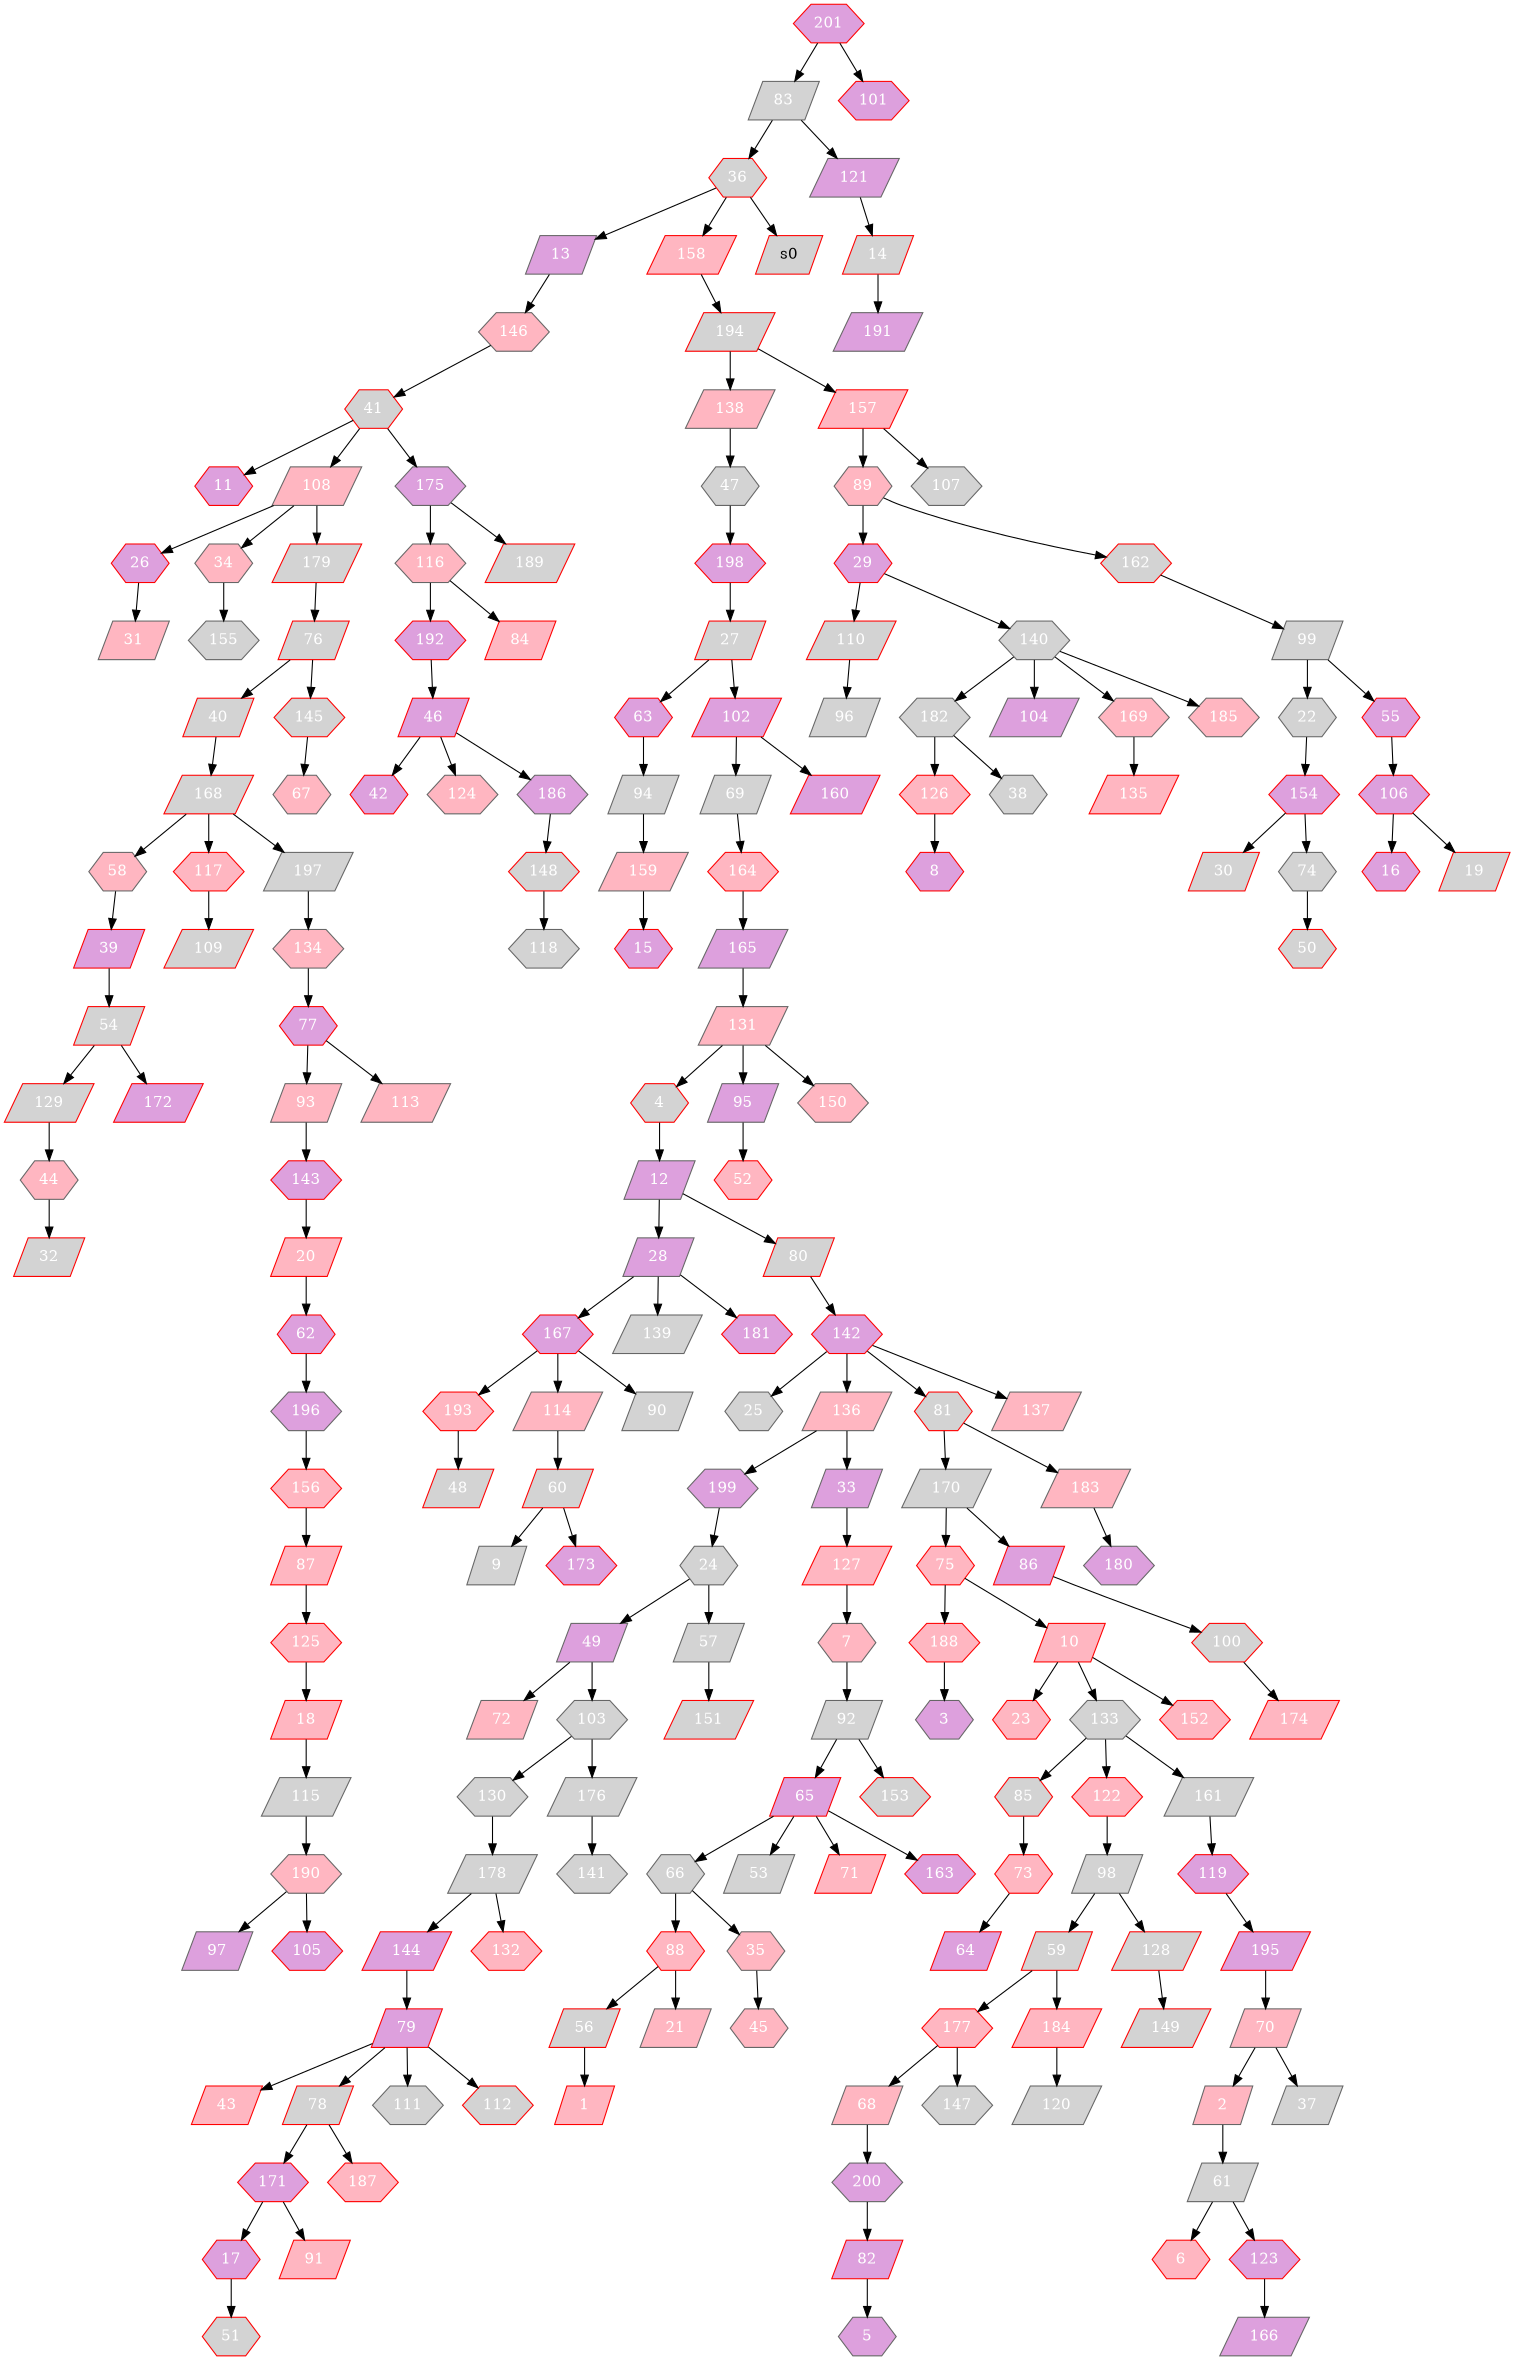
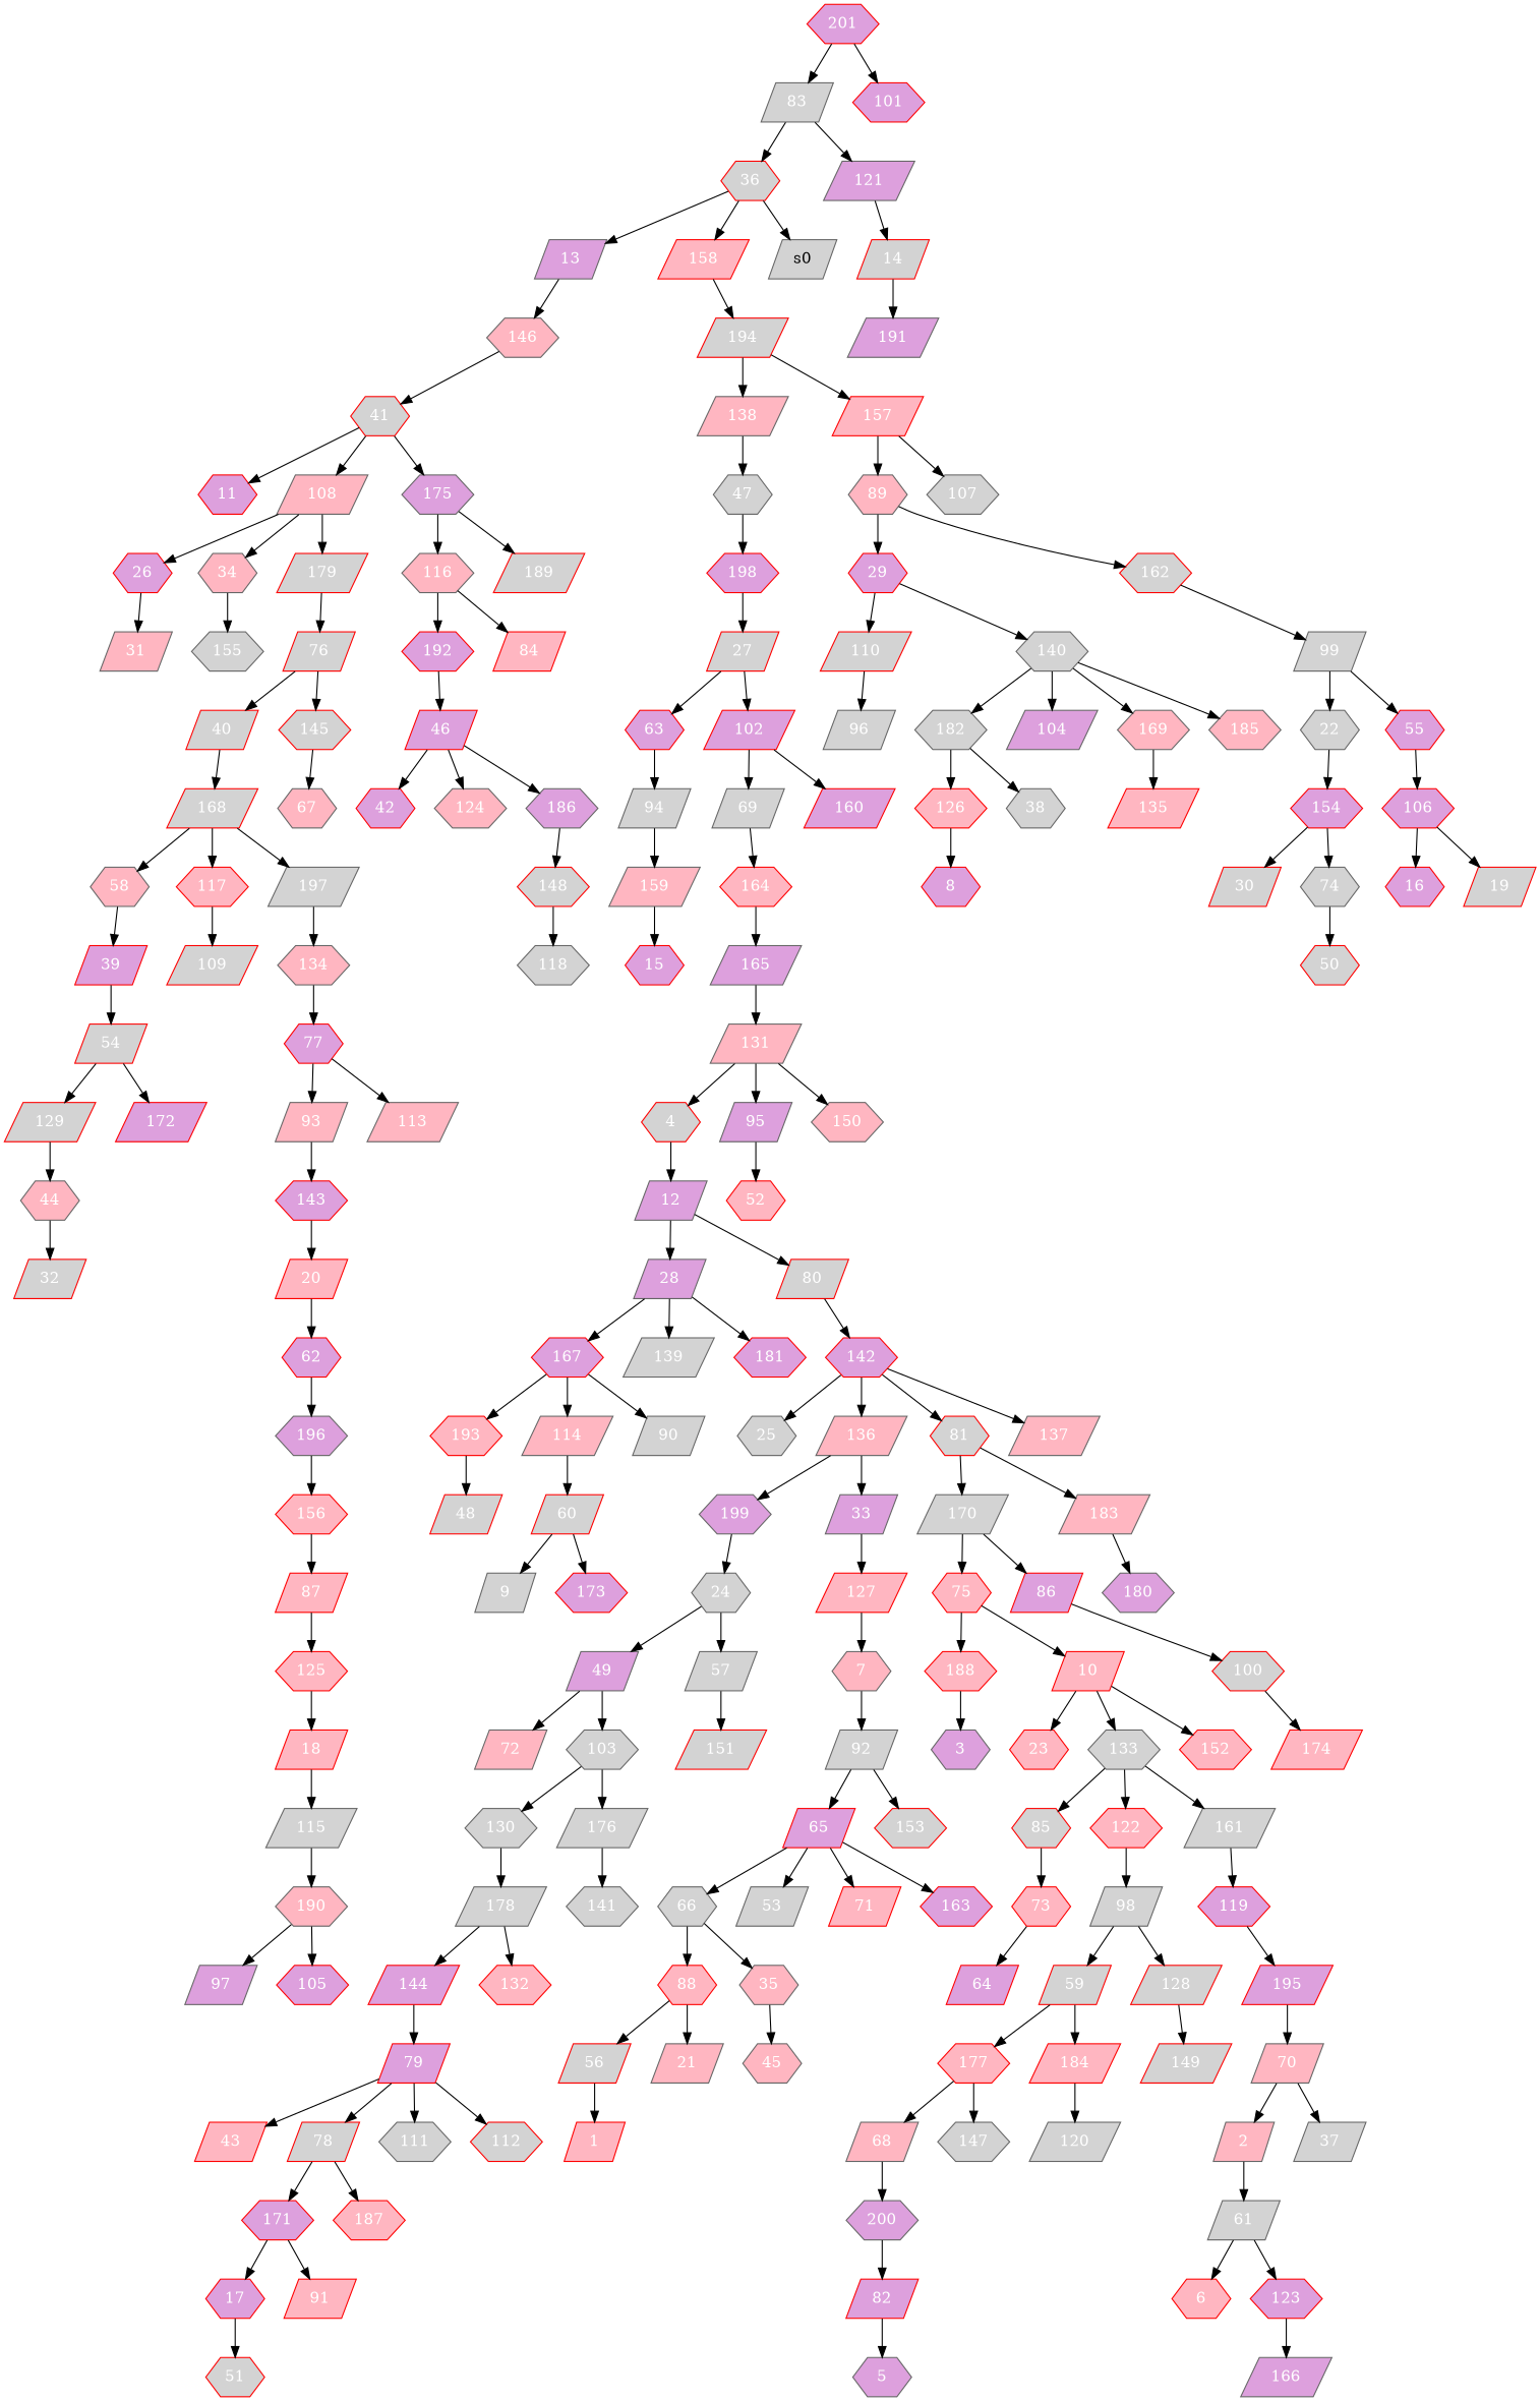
  digraph {
    node [color=red fontcolor=white style=filled fillcolor=lightgrey shape=parallelogram]
    56
    1 [fillcolor=lightpink]
    70 [color=gray40 fillcolor=lightpink]
    2 [color=gray40 fillcolor=lightpink]
    37 [color=gray40]
    61 [color=gray40]
    188 [fillcolor=lightpink shape=hexagon]
    3 [color=gray40 fillcolor=plum shape=hexagon]
    131 [color=gray40 fillcolor=lightpink]
    4 [shape=hexagon]
    95 [color=gray40 fillcolor=plum]
    150 [color=gray40 fillcolor=lightpink shape=hexagon]
    12 [color=gray40 fillcolor=plum]
    82 [fillcolor=plum]
    5 [color=gray40 fillcolor=plum shape=hexagon]
    6 [fillcolor=lightpink shape=hexagon]
    123 [fillcolor=plum shape=hexagon]
    127 [fillcolor=lightpink]
    7 [color=gray40 fillcolor=lightpink shape=hexagon]
    92 [color=gray40]
    126 [fillcolor=lightpink shape=hexagon]
    8 [fillcolor=plum shape=hexagon]
    60
    9 [color=gray40]
    173 [fillcolor=plum shape=hexagon]
    75 [fillcolor=lightpink shape=hexagon]
    10 [fillcolor=lightpink]
    23 [fillcolor=lightpink shape=hexagon]
    133 [color=gray40 shape=hexagon]
    152 [fillcolor=lightpink shape=hexagon]
    41 [shape=hexagon]
    11 [fillcolor=plum shape=hexagon]
    108 [color=gray40 fillcolor=lightpink]
    175 [color=gray40 fillcolor=plum shape=hexagon]
    28 [color=gray40 fillcolor=plum]
    80
    36 [shape=hexagon]
    13 [color=gray40 fillcolor=plum]
    158 [fillcolor=lightpink]
-   s0 [fontcolor=black]
+   s0 [color=gray40 fontcolor=black]
    146 [color=gray40 fillcolor=lightpink shape=hexagon]
    121 [color=gray40 fillcolor=plum]
    14
    191 [color=gray40 fillcolor=plum]
    159 [color=gray40 fillcolor=lightpink]
    15 [fillcolor=plum shape=hexagon]
    106 [fillcolor=plum shape=hexagon]
    16 [fillcolor=plum shape=hexagon]
    19
    171 [fillcolor=plum shape=hexagon]
    17 [fillcolor=plum shape=hexagon]
    91 [fillcolor=lightpink]
    51 [shape=hexagon]
    125 [fillcolor=lightpink shape=hexagon]
    18 [fillcolor=lightpink]
    115 [color=gray40]
    143 [fillcolor=plum shape=hexagon]
    20 [fillcolor=lightpink]
    62 [fillcolor=plum shape=hexagon]
    88 [fillcolor=lightpink shape=hexagon]
    21 [color=gray40 fillcolor=lightpink]
    99 [color=gray40]
    22 [color=gray40 shape=hexagon]
    55 [fillcolor=plum shape=hexagon]
    154 [fillcolor=plum shape=hexagon]
    199 [color=gray40 fillcolor=plum shape=hexagon]
    24 [color=gray40 shape=hexagon]
    49 [color=gray40 fillcolor=plum]
    57 [color=gray40]
    142 [fillcolor=plum shape=hexagon]
    25 [color=gray40 shape=hexagon]
    136 [color=gray40 fillcolor=lightpink]
    81 [shape=hexagon]
    137 [color=gray40 fillcolor=lightpink]
    26 [fillcolor=plum shape=hexagon]
    34 [color=gray40 fillcolor=lightpink shape=hexagon]
    179
    31 [color=gray40 fillcolor=lightpink]
    198 [fillcolor=plum shape=hexagon]
    27
    63 [fillcolor=plum shape=hexagon]
    102 [fillcolor=plum]
    167 [fillcolor=plum shape=hexagon]
    139 [color=gray40]
    181 [fillcolor=plum shape=hexagon]
    89 [color=gray40 fillcolor=lightpink shape=hexagon]
    29 [fillcolor=plum shape=hexagon]
    162 [shape=hexagon]
    110
    140 [color=gray40 shape=hexagon]
    30
    74 [color=gray40 shape=hexagon]
    44 [color=gray40 fillcolor=lightpink shape=hexagon]
    32
    33 [color=gray40 fillcolor=plum]
    155 [color=gray40 shape=hexagon]
    66 [color=gray40 shape=hexagon]
    35 [color=gray40 fillcolor=lightpink shape=hexagon]
    45 [color=gray40 fillcolor=lightpink shape=hexagon]
    83 [color=gray40]
    182 [color=gray40 shape=hexagon]
    38 [color=gray40 shape=hexagon]
    58 [color=gray40 fillcolor=lightpink shape=hexagon]
    39 [fillcolor=plum]
    54
    76
    40
    145 [shape=hexagon]
    168
    46 [fillcolor=plum]
    42 [fillcolor=plum shape=hexagon]
    124 [color=gray40 fillcolor=lightpink shape=hexagon]
    186 [color=gray40 fillcolor=plum shape=hexagon]
    79 [fillcolor=plum]
    43 [fillcolor=lightpink]
    78
    111 [color=gray40 shape=hexagon]
    112 [shape=hexagon]
    129
    192 [fillcolor=plum shape=hexagon]
    138 [color=gray40 fillcolor=lightpink]
    47 [color=gray40 shape=hexagon]
    193 [fillcolor=lightpink shape=hexagon]
    48
    72 [color=gray40 fillcolor=lightpink]
    103 [color=gray40 shape=hexagon]
    50 [shape=hexagon]
    52 [fillcolor=lightpink shape=hexagon]
    65 [fillcolor=plum]
    53 [color=gray40]
    71 [fillcolor=lightpink]
    163 [fillcolor=plum shape=hexagon]
    172 [fillcolor=plum]
    151
    117 [fillcolor=lightpink shape=hexagon]
    197 [color=gray40]
    98 [color=gray40]
    59
    128
    177 [fillcolor=lightpink shape=hexagon]
    184 [fillcolor=lightpink]
    114 [color=gray40 fillcolor=lightpink]
    196 [color=gray40 fillcolor=plum shape=hexagon]
    94 [color=gray40]
    73 [fillcolor=lightpink shape=hexagon]
    64 [fillcolor=plum]
    153 [shape=hexagon]
    67 [color=gray40 fillcolor=lightpink shape=hexagon]
    68 [color=gray40 fillcolor=lightpink]
    147 [color=gray40 shape=hexagon]
    200 [color=gray40 fillcolor=plum shape=hexagon]
    69 [color=gray40]
    160 [fillcolor=plum]
    164 [fillcolor=lightpink shape=hexagon]
    195 [fillcolor=plum]
    85 [shape=hexagon]
    170 [color=gray40]
    86 [fillcolor=plum]
    134 [color=gray40 fillcolor=lightpink shape=hexagon]
    77 [fillcolor=plum shape=hexagon]
    93 [color=gray40 fillcolor=lightpink]
    113 [color=gray40 fillcolor=lightpink]
    187 [fillcolor=lightpink shape=hexagon]
    144 [fillcolor=plum]
    183 [color=gray40 fillcolor=lightpink]
    201 [fillcolor=plum shape=hexagon]
    101 [fillcolor=plum shape=hexagon]
    116 [color=gray40 fillcolor=lightpink shape=hexagon]
    84 [fillcolor=lightpink]
    122 [fillcolor=lightpink shape=hexagon]
    161 [color=gray40]
    100 [shape=hexagon]
    156 [fillcolor=lightpink shape=hexagon]
    87 [fillcolor=lightpink]
    157 [fillcolor=lightpink]
    107 [color=gray40 shape=hexagon]
    90 [color=gray40]
    96 [color=gray40]
    190 [color=gray40 fillcolor=lightpink shape=hexagon]
    97 [color=gray40 fillcolor=plum]
    105 [fillcolor=plum shape=hexagon]
    174 [fillcolor=lightpink]
    130 [color=gray40 shape=hexagon]
    176 [color=gray40]
    104 [color=gray40 fillcolor=plum]
    169 [color=gray40 fillcolor=lightpink shape=hexagon]
    185 [color=gray40 fillcolor=lightpink shape=hexagon]
    109
    189
    148 [shape=hexagon]
    118 [color=gray40 shape=hexagon]
    119 [fillcolor=plum shape=hexagon]
    120 [color=gray40]
    166 [color=gray40 fillcolor=plum]
    149
    178 [color=gray40]
    165 [color=gray40 fillcolor=plum]
    132 [fillcolor=lightpink shape=hexagon]
    135 [fillcolor=lightpink]
    194
    141 [color=gray40 shape=hexagon]
    180 [color=gray40 fillcolor=plum shape=hexagon]
    56 -> 1
    70 -> 2
    70 -> 37
    2 -> 61
    61 -> 6
    61 -> 123
    188 -> 3
    131 -> 4
    131 -> 95
    131 -> 150
    4 -> 12
    95 -> 52
    12 -> 28
    12 -> 80
    82 -> 5
    123 -> 166
    127 -> 7
    7 -> 92
    92 -> 65
    92 -> 153
    126 -> 8
    60 -> 9
    60 -> 173
    75 -> 188
    75 -> 10
    10 -> 23
    10 -> 133
    10 -> 152
    133 -> 85
    133 -> 122
    133 -> 161
    41 -> 11
    41 -> 108
    41 -> 175
    108 -> 26
    108 -> 34
    108 -> 179
    175 -> 116
    175 -> 189
    28 -> 167
    28 -> 139
    28 -> 181
    80 -> 142
    36 -> 13
    36 -> 158
    36 -> s0
    13 -> 146
    158 -> 194
    146 -> 41
    121 -> 14
    14 -> 191
    159 -> 15
    106 -> 16
    106 -> 19
    171 -> 17
    171 -> 91
    17 -> 51
    125 -> 18
    18 -> 115
    115 -> 190
    143 -> 20
    20 -> 62
    62 -> 196
    88 -> 56
    88 -> 21
    99 -> 22
    99 -> 55
    22 -> 154
    55 -> 106
    154 -> 30
    154 -> 74
    199 -> 24
    24 -> 49
    24 -> 57
    49 -> 72
    49 -> 103
    57 -> 151
    142 -> 25
    142 -> 136
    142 -> 81
    142 -> 137
    136 -> 199
    136 -> 33
    81 -> 170
    81 -> 183
    26 -> 31
    34 -> 155
    179 -> 76
    198 -> 27
    27 -> 63
    27 -> 102
    63 -> 94
    102 -> 69
    102 -> 160
    167 -> 193
    167 -> 114
    167 -> 90
    89 -> 29
    89 -> 162
    29 -> 110
    29 -> 140
    162 -> 99
    110 -> 96
    140 -> 182
    140 -> 104
    140 -> 169
    140 -> 185
    74 -> 50
    44 -> 32
    33 -> 127
    66 -> 88
    66 -> 35
    35 -> 45
    83 -> 36
    83 -> 121
    182 -> 126
    182 -> 38
    58 -> 39
    39 -> 54
    54 -> 129
    54 -> 172
    76 -> 40
    76 -> 145
    40 -> 168
    145 -> 67
    168 -> 58
    168 -> 117
    168 -> 197
    46 -> 42
    46 -> 124
    46 -> 186
    186 -> 148
    79 -> 43
    79 -> 78
    79 -> 111
    79 -> 112
    78 -> 171
    78 -> 187
    129 -> 44
    192 -> 46
    138 -> 47
    47 -> 198
    193 -> 48
    103 -> 130
    103 -> 176
    65 -> 66
    65 -> 53
    65 -> 71
    65 -> 163
    117 -> 109
    197 -> 134
    98 -> 59
    98 -> 128
    59 -> 177
    59 -> 184
    128 -> 149
    177 -> 68
    177 -> 147
    184 -> 120
    114 -> 60
    196 -> 156
    94 -> 159
    73 -> 64
    68 -> 200
    200 -> 82
    69 -> 164
    164 -> 165
    195 -> 70
    85 -> 73
    170 -> 75
    170 -> 86
    86 -> 100
    134 -> 77
    77 -> 93
    77 -> 113
    93 -> 143
    144 -> 79
    183 -> 180
    201 -> 83
    201 -> 101
    116 -> 192
    116 -> 84
    122 -> 98
    161 -> 119
    100 -> 174
    156 -> 87
    87 -> 125
    157 -> 89
    157 -> 107
    190 -> 97
    190 -> 105
    130 -> 178
    176 -> 141
    169 -> 135
    148 -> 118
    119 -> 195
    178 -> 144
    178 -> 132
    165 -> 131
    194 -> 138
    194 -> 157
  }
